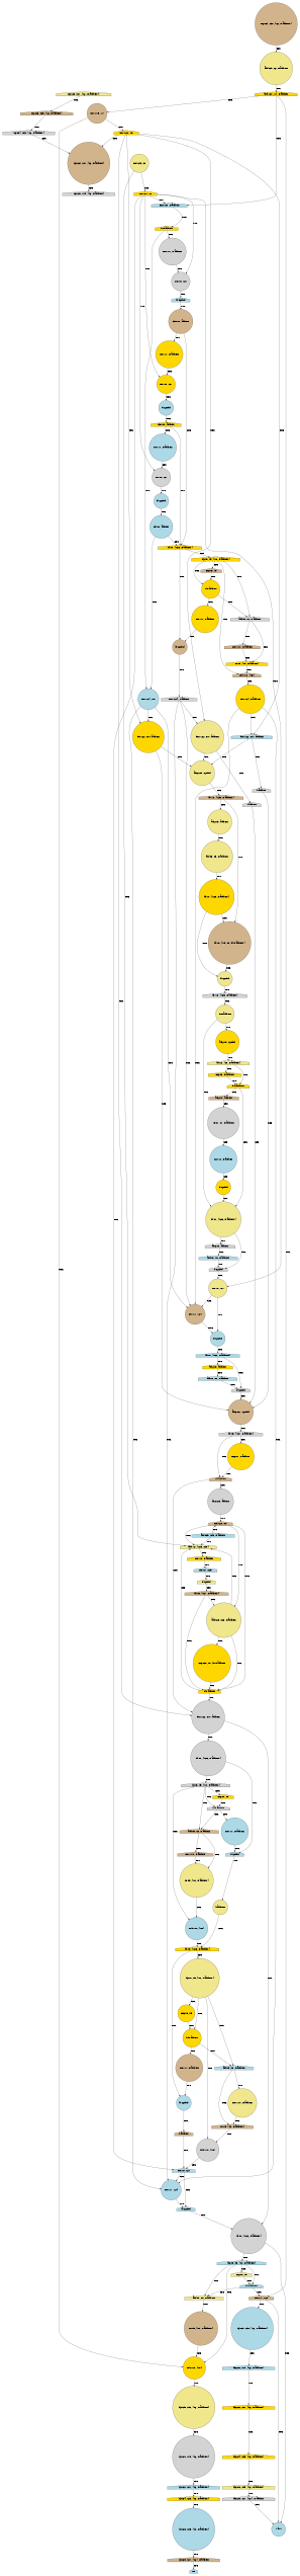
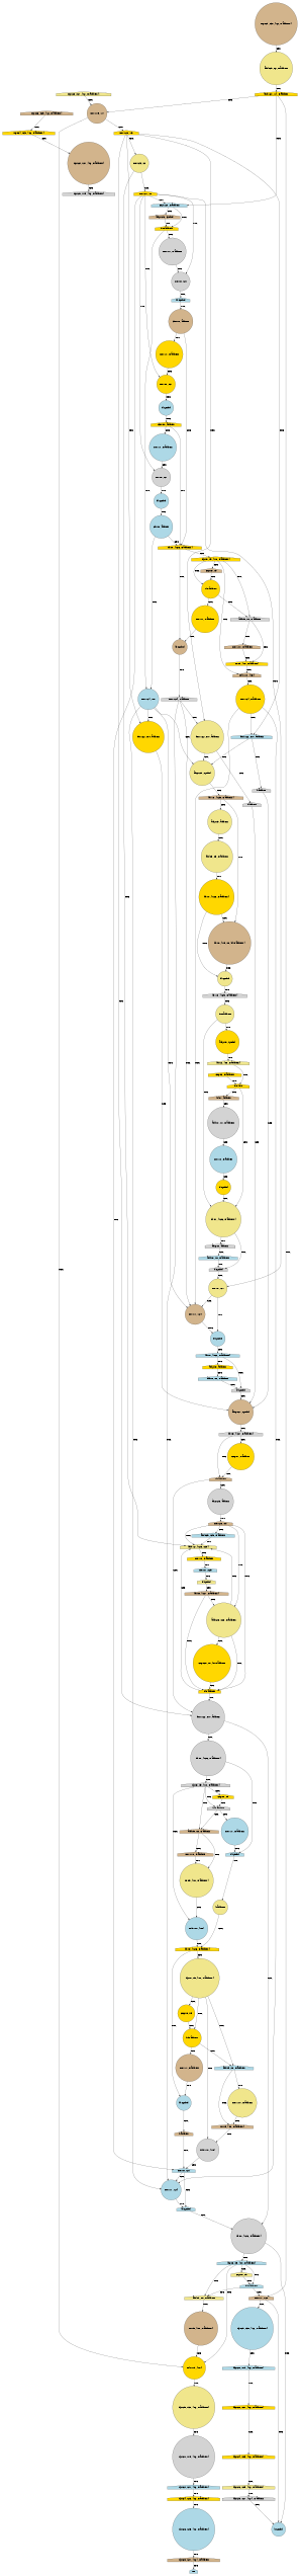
  digraph {
    node [fillcolor=gold shape=house style=filled]
    n1 [fillcolor=khaki label="stp x28 , x27 , [ sp , #- address ]!"]
    n2 [fillcolor=tan label="stp x26 , x25 , [ sp , # address ]"]
-   n3 [fillcolor=lightgrey label="stp x24 , x23 , [ sp , # address ]"]
+   n3 [label="stp x24 , x23 , [ sp , # address ]"]
    n4 [fillcolor=tan label="stp x22 , x21 , [ sp , # address ]" shape=circle]
    n5 [fillcolor=lightgrey label="stp x20 , x19 , [ sp , # address ]"]
    n6 [fillcolor=tan label="stp x29 , x30 , [ sp , # address ]" shape=circle]
    n7 [fillcolor=khaki label="add x29 , sp , # address" shape=circle]
    n8 [label="and w20 , w4 , # address"]
    n9 [fillcolor=tan label="mov w19 , w4" shape=circle]
    n10 [fillcolor=lightblue label="cmp w20 , # address"]
    n11 [fillcolor=tan label="mov w1 , w20"]
    n12 [label="mov w22 , w3"]
    n13 [label="strb w19 , [ x8 ]" shape=circle]
+   n14 [fillcolor=tan label="adrp x26 , symbol"]
    n15 [label="b.ne address"]
-   n16 [fillcolor=lightblue label="b and" shape=circle]
+   n16 [fillcolor=lightblue label="b symbol" shape=circle]
    n17 [fillcolor=lightblue label="ldp x29 , x30 , [ sp , # address ]" shape=circle]
    n18 [fillcolor=khaki label="mov x23 , x2" shape=circle]
    n19 [label="tbz w22 , # 0 , address" shape=circle]
    n20 [fillcolor=lightgrey label="tbnz w22 , # 0 , address" shape=circle]
    n21 [fillcolor=khaki label="tbnz w22 , # 0 , address" shape=circle]
    n22 [fillcolor=lightblue label="tbnz w22 , # 0 , address"]
    n23 [fillcolor=khaki label="ldp x29 , x30 , [ sp , # address ]" shape=circle]
    n24 [label="mov x21 , x0"]
    n25 [fillcolor=khaki label="ldrb w2 , [ x23 , x28 ]"]
    n26 [fillcolor=tan label="adrp x27 , symbol" shape=circle]
    n27 [fillcolor=khaki label="adrp x25 , symbol" shape=circle]
    n28 [fillcolor=lightgrey label="ldr x0 , [ x26 , # address ]" shape=circle]
    n29 [fillcolor=lightgrey label="ldr x0 , [ x26 , # address ]" shape=circle]
    n30 [fillcolor=lightgrey label="b address"]
    n31 [fillcolor=lightgrey label="b address"]
    n32 [fillcolor=lightgrey label="mov x0 , x21" shape=circle]
    n33 [label="mov x0 , x21" shape=circle]
    n34 [fillcolor=khaki label="mov x0 , x21" shape=circle]
    n35 [fillcolor=lightgrey label="mov x0 , x21" shape=circle]
    n36 [fillcolor=lightblue label="mov x0 , x21"]
    n37 [label="mov w0 , # address"]
    n38 [fillcolor=lightblue label="bl symbol"]
    n39 [fillcolor=lightblue label="bl symbol" shape=circle]
    n40 [fillcolor=tan label="mov w1 , w24" shape=circle]
    n41 [fillcolor=lightblue label="bl symbol" shape=circle]
    n42 [fillcolor=lightblue label="bl symbol" shape=circle]
    n43 [fillcolor=lightblue label="mov w1 , w24" shape=circle]
    n44 [fillcolor=lightblue label="bl symbol"]
    n45 [fillcolor=lightblue label="mov w24 , wzr" shape=circle]
    n46 [fillcolor=lightgrey label="mov w1 , # address" shape=circle]
    n47 [fillcolor=lightgrey label="ldr x8 , [ x27 , # address ]"]
    n48 [fillcolor=tan label="ldr w8 , [ x25 , # address ]"]
    n49 [label="cmp x7 , # address" shape=circle]
    n50 [fillcolor=tan label="b.lo address"]
    n51 [fillcolor=khaki label="adrp x9 , address" shape=circle]
    n52 [fillcolor=tan label="ldr x0 , [ x9 , x8 , lsl # address ]" shape=circle]
    n53 [fillcolor=tan label="cbnz x0 , address" shape=circle]
    n54 [label="ldr x0 , [ x26 , # address ]"]
    n55 [label="mov w1 , # address" shape=circle]
    n56 [label="ldp x8 , x9 , [ x0 , # address ]"]
    n57 [fillcolor=tan label="bl symbol" shape=circle]
    n58 [fillcolor=tan label="cmp x8 , x9"]
    n59 [label="b.hs address" shape=circle]
    n60 [fillcolor=lightgrey label="add x9 , x8 , # address"]
    n61 [fillcolor=tan label="strb w10 , [ x8 ]"]
    n62 [fillcolor=lightgrey label="mov w24 , # address"]
    n63 [fillcolor=lightgrey label="adrp x25 , address" shape=circle]
    n64 [fillcolor=tan label="mov x28 , xzr"]
    n65 [fillcolor=lightblue label="ldp x8 , x9 , [ x0 , # address ]"]
    n66 [fillcolor=lightgrey label="ldp x8 , x9 , [ x0 , # address ]"]
    n67 [fillcolor=lightblue label="bl symbol"]
    n68 [fillcolor=lightblue label="add x25 , x25 , # address"]
    n69 [fillcolor=khaki label="add x28 , x28 , # address" shape=circle]
    n70 [label="b.lo address"]
    n71 [fillcolor=khaki label="add x9 , x9 , # address" shape=circle]
    n72 [fillcolor=khaki label="bl symbol" shape=circle]
    n73 [label="ldr x1 , [ x26 , # address ]" shape=circle]
    n74 [fillcolor=lightgrey label="ldr w8 , [ x25 , # address ]"]
    n75 [fillcolor=khaki label="b.ne address" shape=circle]
    n76 [fillcolor=khaki label="ldr x1 , [ x26 , # address ]" shape=circle]
    n77 [label="adrp x8 , symbol" shape=circle]
    n78 [fillcolor=lightgrey label="adrp x0 , address"]
    n79 [fillcolor=lightgrey label="bl symbol"]
    n80 [fillcolor=khaki label="ldr x2 , [ x8 , # address ]"]
    n81 [fillcolor=lightblue label="add x0 , x0 , # address"]
    n82 [label="cmp x2 , # address"]
-   n83 [label="b.hi address"]
+   n83 [label="b.hi ldrb"]
    n84 [label="mov w1 , # address" shape=circle]
    n85 [fillcolor=tan label="mov w10 , # address"]
    n86 [label="str x9 , [ x0 , # address ]"]
    n87 [label="mov w24 , # address" shape=circle]
    n88 [label="cbnz x0 , address"]
    n89 [fillcolor=lightblue label="mov w1 , # address" shape=circle]
    n90 [fillcolor=khaki label="cmp x8 , x9"]
    n91 [fillcolor=lightblue label="b.hs address"]
    n92 [fillcolor=khaki label="add x9 , x8 , # address"]
    n93 [label="cmp x8 , x9"]
    n94 [fillcolor=lightgrey label="b.hs address"]
    n95 [fillcolor=tan label="add x9 , x8 , # address"]
    n96 [fillcolor=lightblue label="strb w10 , [ x8 ]" shape=circle]
    n97 [fillcolor=khaki label="b address" shape=circle]
    n98 [label="cmp x28 , x8 , lsr # address" shape=circle]
    n99 [fillcolor=lightblue label="mov x1 , x25"]
    n100 [fillcolor=lightblue label="ldr x1 , [ x26 , # address ]"]
    n101 [label="adrp x0 , address"]
    n102 [fillcolor=lightgrey label="bl symbol"]
    n103 [fillcolor=lightblue label="add x0 , x0 , # address"]
-   n104 [fillcolor=tan label="adrp x1 , address"]
-   n105 [fillcolor=lightgrey label="ret x1 , x1 , # address" shape=circle]
+   n104 [fillcolor=tan label="lsl x1 , address"]
+   n105 [fillcolor=lightgrey label="add x1 , x1 , # address" shape=circle]
    n106 [fillcolor=lightblue label="mov w0 , # address" shape=circle]
    n107 [fillcolor=lightblue label="cbz x0 , address" shape=circle]
    n108 [fillcolor=tan label="str x9 , [ x0 , # address ]" shape=circle]
    n109 [fillcolor=lightblue label="ldp x20 , x19 , [ sp , # address ]"]
    n110 [fillcolor=lightblue label="mov w1 , # address" shape=circle]
    n111 [fillcolor=tan label="mov w10 , # address"]
    n112 [fillcolor=khaki label="str x9 , [ x0 , # address ]" shape=circle]
    n113 [label="ldr x0 , [ x26 , # address ]"]
    n114 [fillcolor=khaki label="bl symbol"]
    n115 [fillcolor=tan label="ldr x8 , [ x27 , # address ]"]
    n116 [label="bl symbol" shape=circle]
    n117 [label="ldp x22 , x21 , [ sp , # address ]"]
    n118 [label="ldp x24 , x23 , [ sp , # address ]"]
    n119 [fillcolor=khaki label="ldp x26 , x25 , [ sp , # address ]"]
    n120 [fillcolor=lightgrey label="ldp x28 , x27 , [ sp ] , # address"]
    n121 [fillcolor=lightgrey label="ldp x20 , x19 , [ sp , # address ]" shape=circle]
    n122 [fillcolor=lightblue label="ldp x22 , x21 , [ sp , # address ]"]
    n123 [label="ldp x24 , x23 , [ sp , # address ]"]
    n124 [fillcolor=lightblue label="ldp x26 , x25 , [ sp , # address ]" shape=circle]
    n125 [fillcolor=tan label="ldp x28 , x27 , [ sp ] , # address"]
    n126 [fillcolor=lightblue label=ret]
    n127 [fillcolor=khaki label="ldp x8 , x9 , [ x0 , # address ]" shape=circle]
    n128 [fillcolor=lightblue label="bl symbol" shape=circle]
    n129 [label="cmp x8 , x9" shape=circle]
    n130 [label="b.hs address" shape=circle]
    n131 [fillcolor=lightblue label="add x9 , x8 , # address"]
    n132 [fillcolor=lightgrey label="strb w10 , [ x8 ]" shape=circle]
    n133 [fillcolor=tan label="b address"]
    n134 [fillcolor=tan label="mov w1 , # address" shape=circle]
    n135 [fillcolor=khaki label="mov w10 , # address" shape=circle]
    n136 [fillcolor=tan label="str x9 , [ x0 , # address ]"]
-   n1 -> n2 [label=CFG]
+   n1 -> n9 [label=CFG]
    n2 -> n3 [label=CFG]
    n3 -> n4 [label=CFG]
    n4 -> n5 [label=CFG]
    n6 -> n7 [label=CFG]
    n7 -> n8 [label=CFG]
    n8 -> n9 [label=CFG]
    n8 -> n10 [label=DFG]
    n8 -> n11 [label=DFG]
    n9 -> n12 [label=CFG]
    n9 -> n13 [label=DFG]
+   n10 -> n14 [label=CFG]
    n10 -> n15 [label=DFG]
    n11 -> n16 [label=DFG]
    n11 -> n17 [label=CFG]
-   n12 -> n4 [label=CFG]
+   n12 -> n18 [label=CFG]
    n12 -> n19 [label=DFG]
    n12 -> n20 [label=DFG]
    n12 -> n21 [label=DFG]
    n12 -> n22 [label=DFG]
    n13 -> n23 [label=CFG]
+   n14 -> n15 [label=CFG]
    n15 -> n45 [label=CFG]
    n15 -> n46 [label=CFG]
    n17 -> n109 [label=CFG]
    n18 -> n24 [label=CFG]
    n18 -> n25 [label=DFG]
    n19 -> n26 [label=CFG]
-   n19 -> n27 [label=CFG]
+   n45 -> n27 [label=CFG]
    n20 -> n28 [label=CFG]
    n20 -> n29 [label=CFG]
    n21 -> n27 [label=CFG]
    n21 -> n30 [label=CFG]
    n22 -> n27 [label=CFG]
    n22 -> n31 [label=CFG]
    n23 -> n121 [label=CFG]
    n24 -> n10 [label=CFG]
    n24 -> n32 [label=DFG]
    n24 -> n33 [label=DFG]
    n24 -> n34 [label=DFG]
    n24 -> n35 [label=DFG]
    n24 -> n36 [label=DFG]
    n25 -> n37 [label=CFG]
    n26 -> n47 [label=CFG]
    n27 -> n48 [label=CFG]
    n28 -> n16 [label=DFG]
    n28 -> n65 [label=CFG]
    n29 -> n66 [label=CFG]
    n29 -> n67 [label=DFG]
    n30 -> n26 [label=CFG]
    n31 -> n26 [label=CFG]
    n32 -> n38 [label=DFG]
    n33 -> n39 [label=DFG]
    n34 -> n40 [label=CFG]
    n34 -> n41 [label=DFG]
    n35 -> n42 [label=DFG]
    n36 -> n43 [label=CFG]
    n36 -> n44 [label=DFG]
    n37 -> n99 [label=CFG]
    n38 -> n53 [label=DFG]
    n39 -> n88 [label=DFG]
    n40 -> n41 [label=DFG]
    n41 -> n100 [label=CFG]
    n42 -> n107 [label=DFG]
    n43 -> n44 [label=DFG]
    n44 -> n28 [label=CFG]
    n45 -> n19 [label=CFG]
    n45 -> n40 [label=DFG]
    n45 -> n43 [label=DFG]
    n46 -> n32 [label=CFG]
    n47 -> n49 [label=CFG]
    n47 -> n50 [label=DFG]
    n48 -> n51 [label=CFG]
    n48 -> n52 [label=DFG]
    n49 -> n50 [label=CFG]
    n50 -> n20 [label=CFG]
    n50 -> n63 [label=CFG]
    n51 -> n71 [label=CFG]
    n52 -> n72 [label=DFG]
    n53 -> n54 [label=CFG]
    n53 -> n55 [label=CFG]
    n54 -> n56 [label=CFG]
    n54 -> n57 [label=DFG]
    n55 -> n33 [label=CFG]
    n56 -> n58 [label=CFG]
    n56 -> n59 [label=DFG]
    n56 -> n60 [label=DFG]
    n56 -> n61 [label=DFG]
    n57 -> n62 [label=CFG]
    n58 -> n59 [label=CFG]
    n59 -> n60 [label=CFG]
    n59 -> n84 [label=CFG]
    n60 -> n85 [label=CFG]
    n60 -> n86 [label=DFG]
    n61 -> n87 [label=CFG]
    n62 -> n21 [label=CFG]
    n62 -> n40 [label=DFG]
    n62 -> n43 [label=DFG]
    n63 -> n64 [label=DFG]
    n64 -> n25 [label=DFG]
-   n68 -> n64 [label=CFG]
+   n64 -> n68 [label=CFG]
    n64 -> n69 [label=DFG]
    n64 -> n70 [label=DFG]
    n65 -> n13 [label=DFG]
    n65 -> n90 [label=CFG]
    n65 -> n91 [label=DFG]
    n65 -> n92 [label=DFG]
    n66 -> n93 [label=CFG]
    n66 -> n94 [label=DFG]
    n66 -> n95 [label=DFG]
    n66 -> n96 [label=DFG]
    n67 -> n97 [label=CFG]
    n68 -> n25 [label=CFG]
    n69 -> n25 [label=CFG]
    n69 -> n70 [label=DFG]
    n69 -> n98 [label=CFG]
    n70 -> n20 [label=CFG]
    n70 -> n25 [label=CFG]
    n71 -> n73 [label=CFG]
    n72 -> n74 [label=CFG]
    n73 -> n52 [label=CFG]
    n73 -> n72 [label=DFG]
    n74 -> n75 [label=DFG]
    n75 -> n76 [label=CFG]
    n75 -> n77 [label=CFG]
    n76 -> n78 [label=CFG]
    n76 -> n79 [label=DFG]
    n77 -> n80 [label=CFG]
    n78 -> n81 [label=CFG]
    n79 -> n34 [label=CFG]
-   n80 -> n82 [label=CFG]
    n80 -> n83 [label=DFG]
    n81 -> n79 [label=CFG]
    n82 -> n83 [label=CFG]
    n83 -> n76 [label=CFG]
    n83 -> n104 [label=CFG]
    n84 -> n57 [label=CFG]
    n85 -> n86 [label=CFG]
    n86 -> n61 [label=CFG]
    n87 -> n22 [label=CFG]
    n87 -> n40 [label=DFG]
    n87 -> n43 [label=DFG]
    n88 -> n54 [label=CFG]
    n88 -> n89 [label=CFG]
    n89 -> n35 [label=CFG]
    n90 -> n91 [label=CFG]
    n91 -> n11 [label=CFG]
    n91 -> n92 [label=CFG]
    n92 -> n108 [label=DFG]
    n93 -> n94 [label=CFG]
    n94 -> n95 [label=CFG]
    n94 -> n110 [label=CFG]
    n95 -> n111 [label=CFG]
    n95 -> n112 [label=DFG]
    n96 -> n113 [label=CFG]
    n97 -> n113 [label=CFG]
    n98 -> n70 [label=CFG]
    n99 -> n114 [label=CFG]
    n100 -> n101 [label=CFG]
    n100 -> n102 [label=DFG]
    n101 -> n103 [label=CFG]
    n102 -> n26 [label=CFG]
    n103 -> n102 [label=CFG]
    n104 -> n105 [label=CFG]
    n105 -> n106 [label=CFG]
    n106 -> n116 [label=CFG]
    n107 -> n45 [label=CFG]
    n107 -> n54 [label=CFG]
    n108 -> n13 [label=CFG]
    n109 -> n117 [label=CFG]
    n110 -> n67 [label=CFG]
    n111 -> n112 [label=CFG]
    n112 -> n96 [label=CFG]
    n113 -> n127 [label=CFG]
    n113 -> n128 [label=DFG]
    n114 -> n115 [label=CFG]
    n115 -> n69 [label=CFG]
    n115 -> n70 [label=DFG]
    n116 -> n76 [label=CFG]
    n117 -> n118 [label=CFG]
    n118 -> n119 [label=CFG]
    n119 -> n120 [label=CFG]
    n120 -> n16 [label=CFG]
    n121 -> n122 [label=CFG]
    n122 -> n123 [label=CFG]
    n123 -> n124 [label=CFG]
    n124 -> n125 [label=CFG]
    n125 -> n126 [label=CFG]
    n127 -> n129 [label=CFG]
    n127 -> n130 [label=DFG]
    n127 -> n131 [label=DFG]
    n127 -> n132 [label=DFG]
    n128 -> n133 [label=CFG]
    n129 -> n130 [label=CFG]
    n130 -> n131 [label=CFG]
    n130 -> n134 [label=CFG]
    n131 -> n135 [label=CFG]
    n131 -> n136 [label=DFG]
    n132 -> n36 [label=CFG]
    n133 -> n36 [label=CFG]
    n134 -> n128 [label=CFG]
    n135 -> n136 [label=CFG]
    n136 -> n132 [label=CFG]
  }
